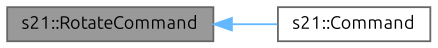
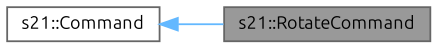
  digraph {
    rankdir=LR
    fontname=Ubuntu
    node [color=gray40 fontname=Ubuntu fontsize=10 shape=box style=filled]
    n1 [fillcolor=grey60 fontcolor=black height=0.2 label="s21::RotateCommand" width=0.4]
    n2 [fillcolor=white height=0.2 label="s21::Command" width=0.4]
-   n1 -> n2 [color=steelblue1 dir=back fontname=Ubuntu fontsize=10 labelfontname=Helvetica labelfontsize=10 style=solid]
+   n2 -> n1 [color=steelblue1 dir=back fontname=Ubuntu fontsize=10 labelfontname=Helvetica labelfontsize=10 style=solid]
  }
